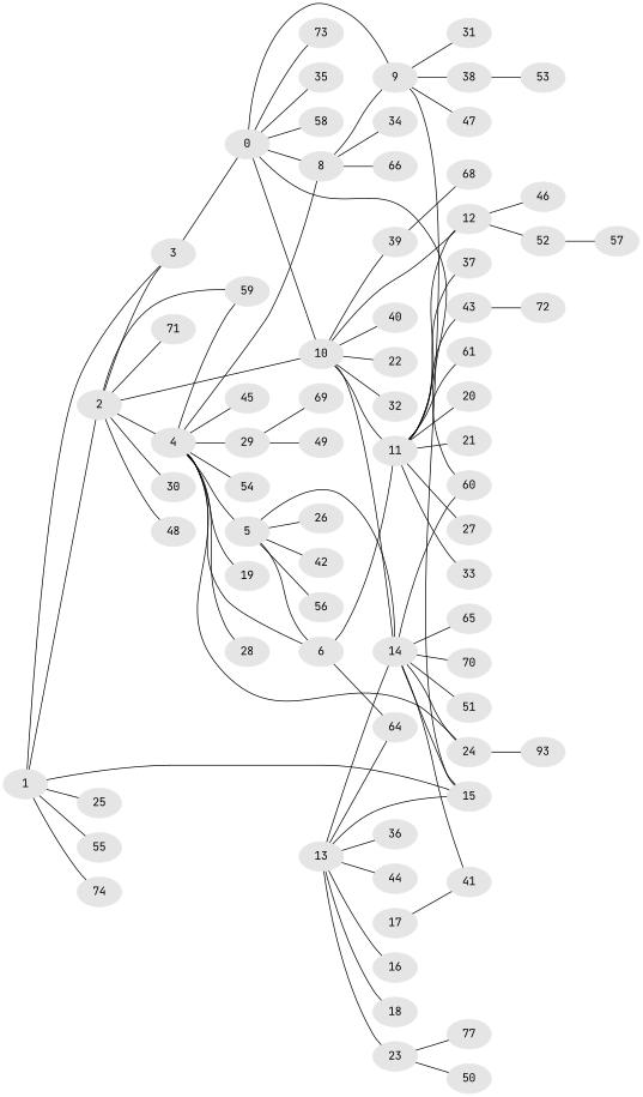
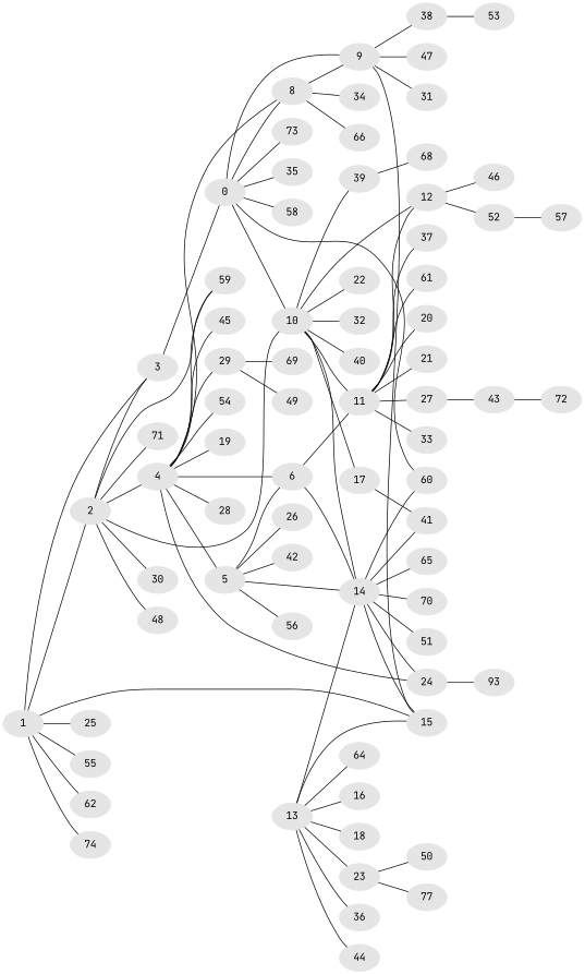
  graph {
    fontname="JetBrains Mono"
    rankdir=LR
    node [color=gray90 fontname="JetBrains Mono" style=filled]
    edge [fontname="JetBrains Mono"]
    1
    2
    3
    15
    25
    55
+   62
    74
    4
    10
    30
    48
    59
    71
    n15 [label=0]
    5
    6
    8
    19
    24
    28
    29
    45
    54
    14
    11
    12
    17
    22
    32
    39
    40
    9
    35
    58
    60
    73
    26
    42
    56
    64
    34
    66
    n44 [label=93]
    49
    69
    41
    51
    65
    70
    20
    21
    27
    33
    37
    43
    61
    31
    38
    47
    53
    46
    52
    68
    72
    57
    13
    16
    18
    23
    36
    44
    50
    n74 [label=77]
    1 -- 2
    1 -- 3
    1 -- 15
    1 -- 25
    1 -- 55
+   1 -- 62
    1 -- 74
    2 -- 3
    2 -- 4
    2 -- 10
    2 -- 30
    2 -- 48
    2 -- 59
    2 -- 71
    3 -- n15
    4 -- 59
    4 -- 5
    4 -- 6
    4 -- 8
    4 -- 19
    4 -- 24
    4 -- 28
    4 -- 29
    4 -- 45
    4 -- 54
    10 -- 14
    10 -- 11
    10 -- 12
+   10 -- 17
    10 -- 22
    10 -- 32
    10 -- 39
    10 -- 40
    n15 -- 10
    n15 -- 8
    n15 -- 9
    n15 -- 35
    n15 -- 58
    n15 -- 60
    n15 -- 73
    5 -- 6
    5 -- 14
    5 -- 26
    5 -- 42
    5 -- 56
    6 -- 11
-   6 -- 64
+   6 -- 14
    8 -- 9
    8 -- 34
    8 -- 66
    24 -- n44
    29 -- 49
    29 -- 69
    14 -- 15
    14 -- 24
    14 -- 60
    14 -- 41
    14 -- 51
    14 -- 65
    14 -- 70
    11 -- 12
    11 -- 20
    11 -- 21
    11 -- 27
    11 -- 33
    11 -- 37
-   11 -- 43
+   27 -- 43
    11 -- 61
    12 -- 46
    12 -- 52
    17 -- 41
    39 -- 68
    9 -- 15
    9 -- 31
    9 -- 38
    9 -- 47
    43 -- 72
    38 -- 53
    52 -- 57
    13 -- 15
    13 -- 14
    13 -- 64
    13 -- 16
    13 -- 18
    13 -- 23
    13 -- 36
    13 -- 44
    23 -- 50
    23 -- n74
  }
